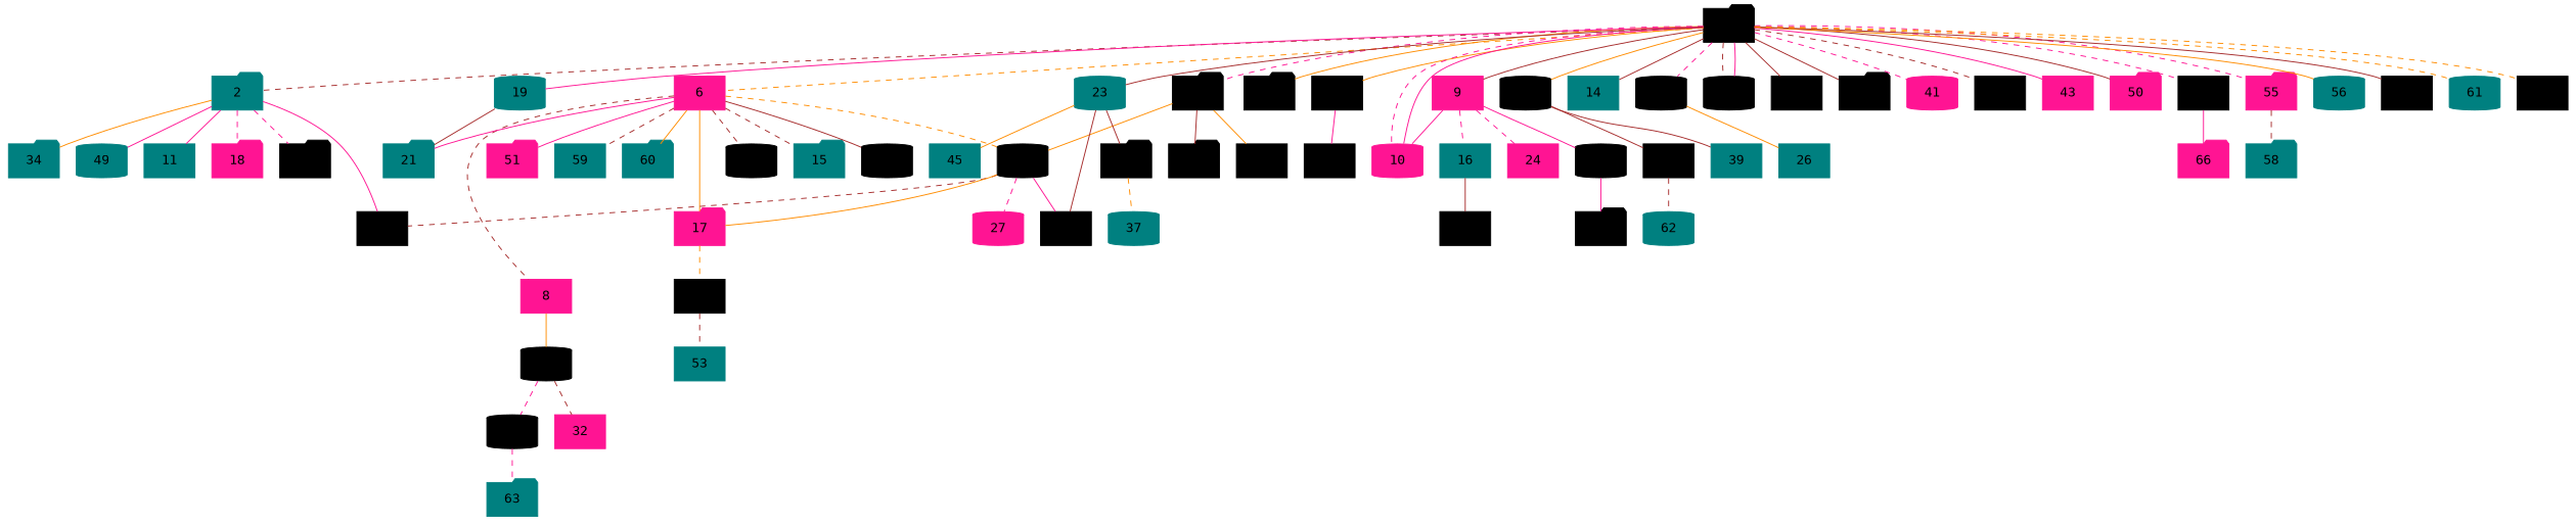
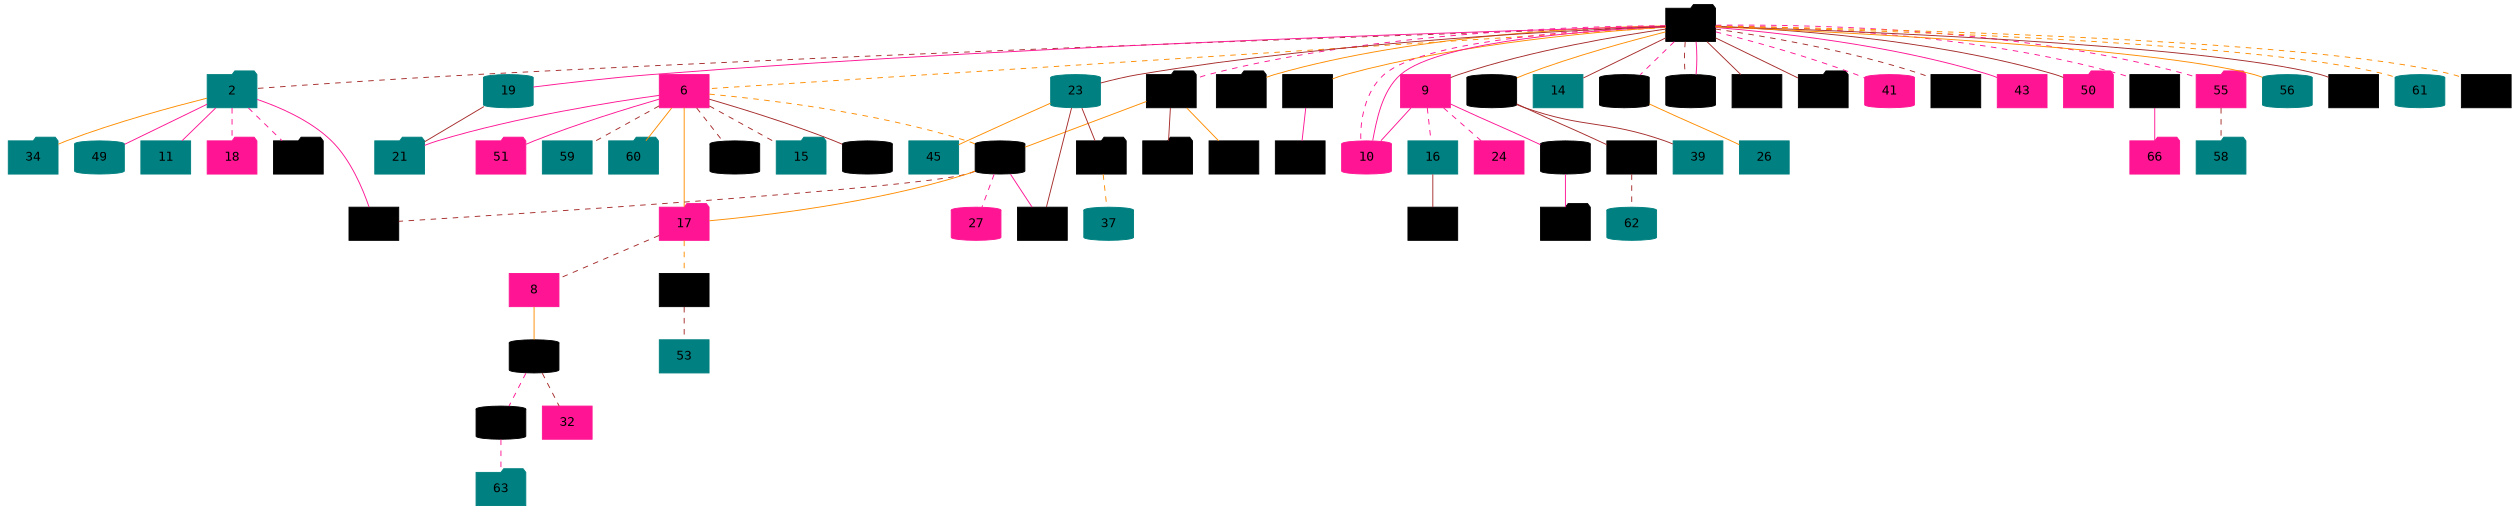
  graph {
    fontname="DejaVu Sans Mono"
    node [color=black fontname="DejaVu Sans Mono" shape=box style=filled]
    edge [color=deeppink fontname="DejaVu Sans Mono" style=solid]
    1 [shape=folder]
    2 [color=teal shape=folder]
    3 [shape=folder]
    4
    5 [shape=folder]
    6 [color=deeppink]
    9 [color=deeppink]
    10 [color=deeppink shape=cylinder]
    12 [shape=cylinder]
    14 [color=teal]
    19 [color=teal shape=cylinder]
    22 [shape=cylinder]
    23 [color=teal shape=cylinder]
    25 [shape=cylinder]
    28
    35 [shape=folder]
    41 [color=deeppink shape=cylinder]
    42
    43 [color=deeppink]
    50 [color=deeppink shape=folder]
    54
    55 [color=deeppink shape=folder]
    56 [color=teal shape=cylinder]
    57
    61 [color=teal shape=cylinder]
    65
    11 [color=teal]
    18 [color=deeppink shape=folder]
    20 [shape=folder]
    34 [color=teal shape=folder]
    47
    49 [color=teal shape=cylinder]
    67
    7 [shape=cylinder]
    36
    64 [shape=folder]
    8 [color=deeppink]
    13 [shape=cylinder]
    15 [color=teal shape=folder]
    17 [color=deeppink shape=folder]
    21 [color=teal shape=folder]
    44 [shape=cylinder]
    51 [color=deeppink shape=folder]
    59 [color=teal]
    60 [color=teal shape=folder]
    16 [color=teal]
    24 [color=deeppink]
    29 [shape=cylinder]
    39 [color=teal]
    48
    26 [color=teal]
    40
    33 [shape=folder]
    45 [color=teal]
    66 [color=deeppink shape=folder]
    58 [color=teal shape=folder]
    27 [color=deeppink shape=cylinder]
    30 [shape=cylinder]
    52
    31 [shape=cylinder]
    32 [color=deeppink]
    38
    46 [shape=folder]
    62 [color=teal shape=cylinder]
    53 [color=teal]
    37 [color=teal shape=cylinder]
    63 [color=teal shape=folder]
    1 -- 2 [color=brown style=dashed]
    1 -- 3 [color=darkorange]
    1 -- 4 [color=darkorange]
    1 -- 5 [style=dashed]
    1 -- 6 [color=darkorange style=dashed]
    1 -- 9 [color=brown]
    1 -- 10 [style=dashed]
    1 -- 10
    1 -- 12 [color=darkorange]
    1 -- 14 [color=brown]
    1 -- 19
    1 -- 22 [style=dashed]
    1 -- 23 [color=brown]
    1 -- 25 [color=brown style=dashed]
    1 -- 25
    1 -- 28 [color=brown]
    1 -- 35 [color=brown]
    1 -- 41 [style=dashed]
    1 -- 42 [color=brown style=dashed]
    1 -- 43
    1 -- 50 [color=brown]
    1 -- 54 [style=dashed]
    1 -- 55 [style=dashed]
    1 -- 56 [color=darkorange]
    1 -- 57 [color=brown]
    1 -- 61 [color=darkorange style=dashed]
    1 -- 65 [color=darkorange style=dashed]
    2 -- 11
    2 -- 18 [style=dashed]
    2 -- 20 [style=dashed]
    2 -- 34 [color=darkorange]
    2 -- 47
    2 -- 49
    4 -- 67
    5 -- 7 [color=darkorange]
    5 -- 36 [color=darkorange]
    5 -- 64 [color=brown]
    6 -- 7 [color=darkorange style=dashed]
-   6 -- 8 [color=brown style=dashed]
+   17 -- 8 [color=brown style=dashed]
    6 -- 13 [color=brown style=dashed]
    6 -- 15 [color=brown style=dashed]
    6 -- 17 [color=darkorange]
    6 -- 21
    6 -- 44 [color=brown]
    6 -- 51
    6 -- 59 [color=brown style=dashed]
    6 -- 60 [color=darkorange]
    9 -- 10
    9 -- 16 [style=dashed]
    9 -- 24 [style=dashed]
    9 -- 29
    12 -- 39 [color=brown]
    12 -- 48 [color=brown]
    19 -- 21 [color=brown]
    22 -- 26 [color=darkorange]
    23 -- 40 [color=brown]
    23 -- 33 [color=brown]
    23 -- 45 [color=darkorange]
    54 -- 66
    55 -- 58 [color=brown style=dashed]
    7 -- 47 [color=brown style=dashed]
    7 -- 17 [color=darkorange]
    7 -- 40
    7 -- 27 [style=dashed]
    8 -- 30 [color=darkorange]
    17 -- 52 [color=darkorange style=dashed]
    16 -- 38 [color=brown]
    29 -- 46
    48 -- 62 [color=brown style=dashed]
    33 -- 37 [color=darkorange style=dashed]
    30 -- 31 [style=dashed]
    30 -- 32 [color=brown style=dashed]
    52 -- 53 [color=brown style=dashed]
    31 -- 63 [style=dashed]
  }
